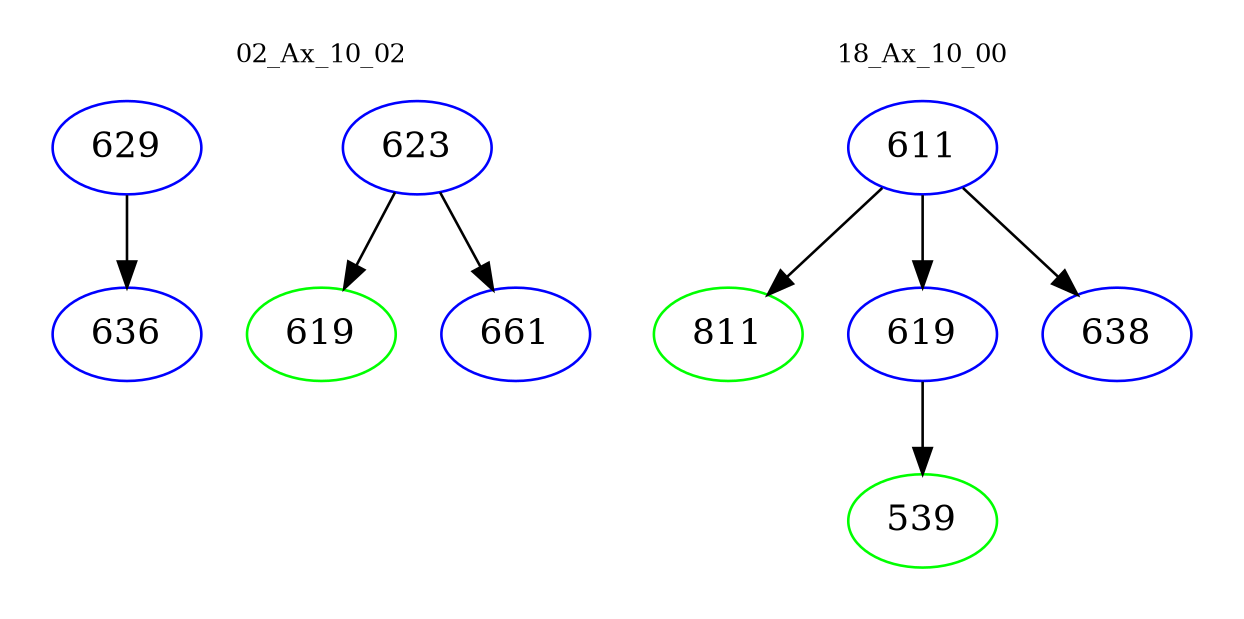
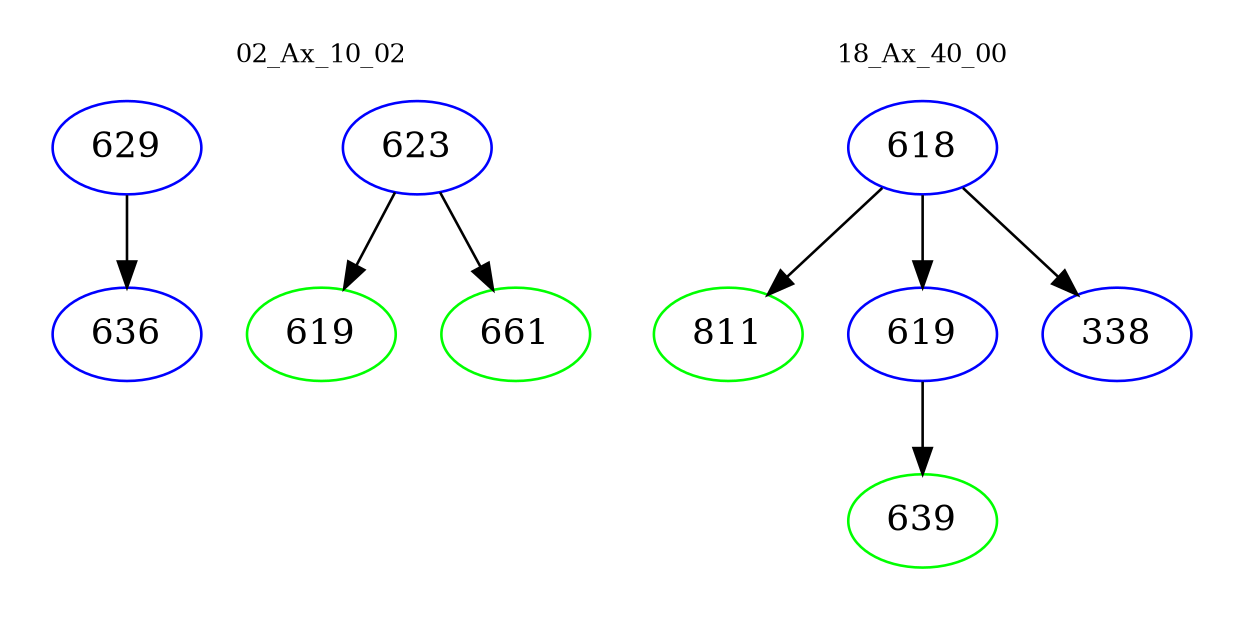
  digraph {
    node [color=blue]
    edge [color=black]
    n1 [label=623]
    n2 [color=green label=619]
    n3 [label=629]
-   n4 [label=661]
+   n4 [color=green label=661]
    n5 [label=636]
-   n6 [label=611]
+   n6 [label=618]
    n7 [color=green label=811]
    n8 [label=619]
-   n9 [label=638]
-   n10 [color=green label=539]
+   n9 [label=338]
+   n10 [color=green label=639]
    subgraph cluster_1 {
      color=white
      fontsize=10
      label="02_Ax_10_02"
      n1
      n2
      n3
      n4
      n5
    }
    subgraph cluster_2 {
      color=white
      fontsize=10
-     label="18_Ax_10_00"
+     label="18_Ax_40_00"
      n6
      n7
      n8
      n9
      n10
    }
    n1 -> n2
    n1 -> n4
    n3 -> n5
    n6 -> n7
    n6 -> n8
    n6 -> n9
    n8 -> n10
  }
